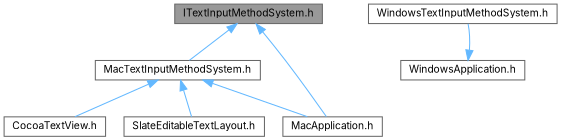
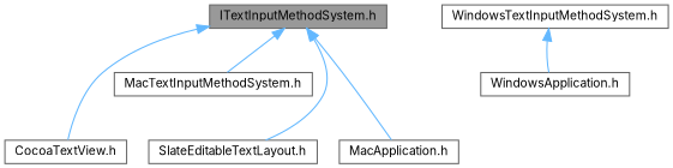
  digraph {
    fontname=Inter
    node [color=grey40 fillcolor=white fontname=Inter fontsize=10 shape=box style=filled]
    edge [color=steelblue1 dir=back fontname=Inter fontsize=10 labelfontname=Helvetica labelfontsize=10 style=solid]
    n1 [color=gray40 fillcolor=grey60 fontcolor=black height=0.2 label="ITextInputMethodSystem.h" width=0.4]
    n2 [height=0.2 label="CocoaTextView.h" width=0.4]
    n3 [height=0.2 label="MacTextInputMethodSystem.h" width=0.4]
    n4 [height=0.2 label="SlateEditableTextLayout.h" width=0.4]
    n5 [height=0.2 label="MacApplication.h" width=0.4]
    n6 [height=0.2 label="WindowsTextInputMethodSystem.h" width=0.4]
    n7 [height=0.2 label="WindowsApplication.h" width=0.4]
-   n3 -> n2
+   n1 -> n2
    n1 -> n3
-   n3 -> n4
+   n1 -> n4
    n1 -> n5
-   n3 -> n5
-   n7 -> n6
+   n6 -> n7
  }
